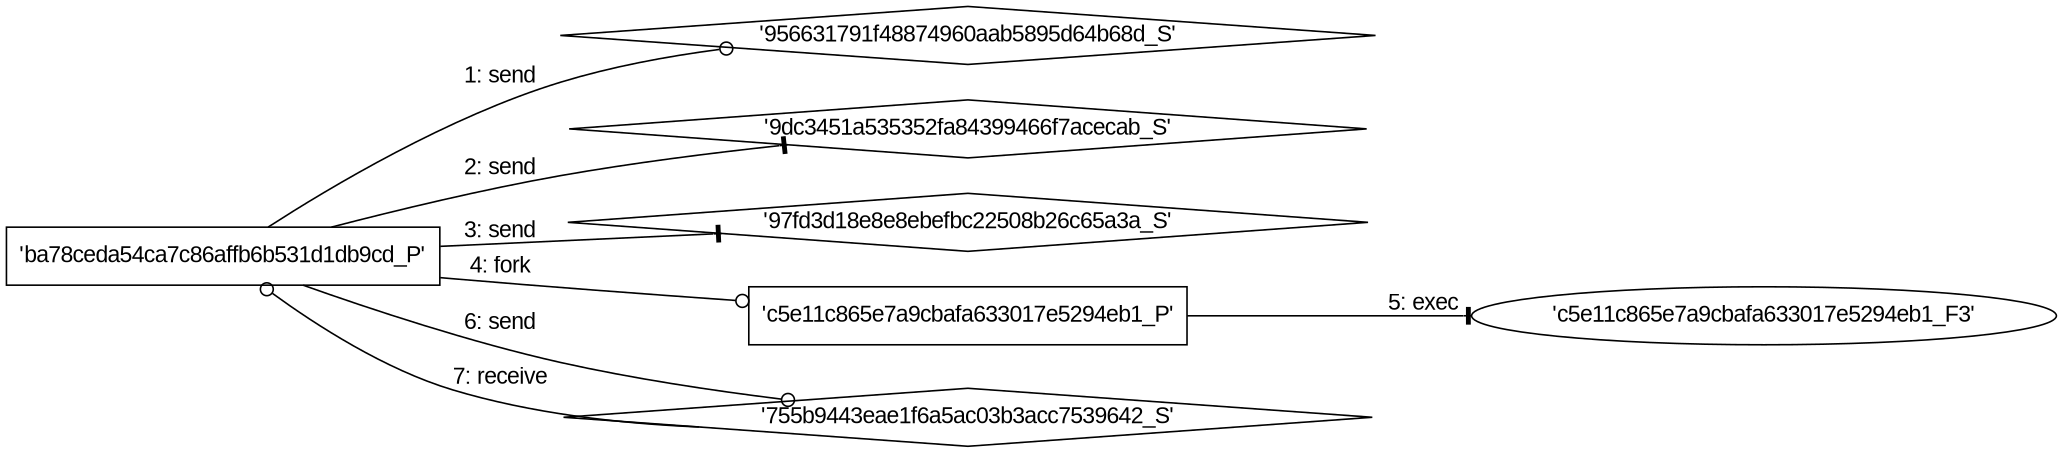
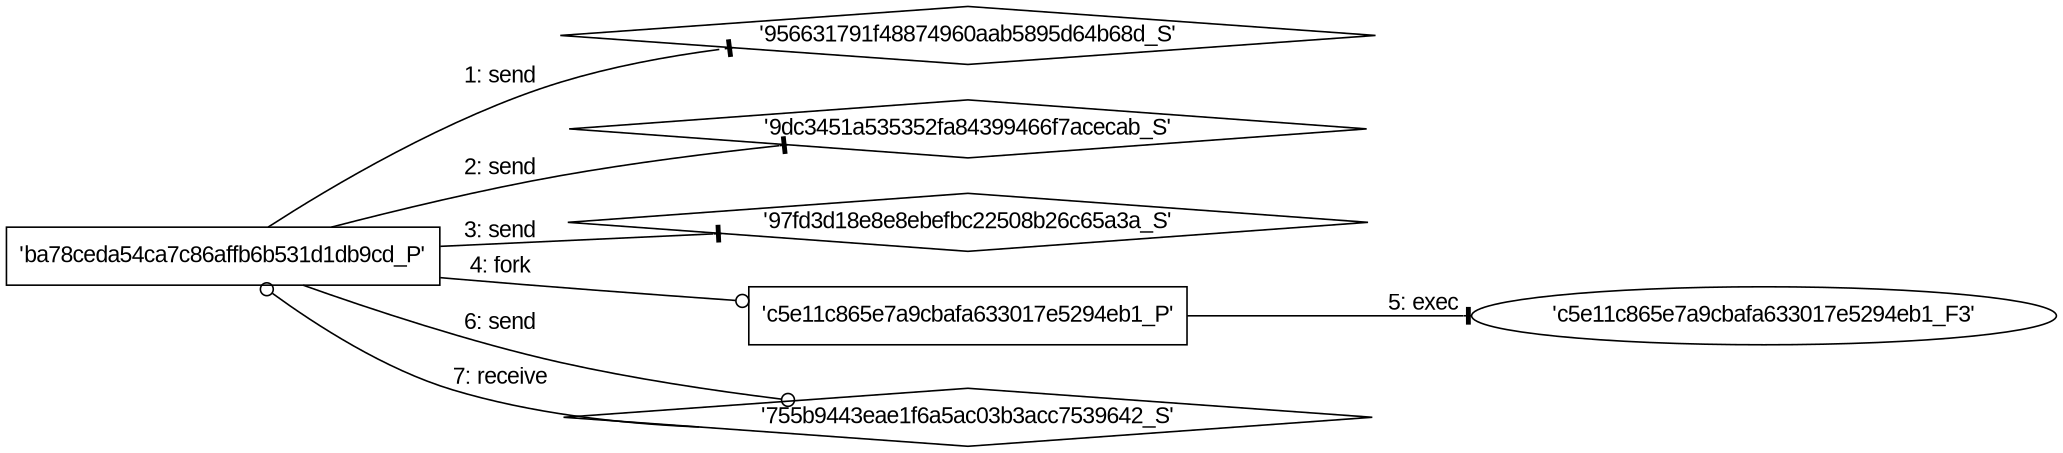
  digraph {
    engine=neato
    fixedsize=false
    fontname="Liberation Sans"
    fontsize=10
    nodesep=0.3
    rankdir=LR
    ranksep=0
    splines=true
    node [fontname="Liberation Sans" node_type=Socket shape=diamond]
    edge [arrowhead=odot fontname="Liberation Sans"]
    "'ba78ceda54ca7c86affb6b531d1db9cd_P'" [node_type=Process shape=box]
    "'956631791f48874960aab5895d64b68d_S'"
    "'9dc3451a535352fa84399466f7acecab_S'"
    "'97fd3d18e8e8ebefbc22508b26c65a3a_S'"
    "'c5e11c865e7a9cbafa633017e5294eb1_P'" [node_type=Process shape=box]
    "'755b9443eae1f6a5ac03b3acc7539642_S'"
    "'c5e11c865e7a9cbafa633017e5294eb1_F3'" [node_type=File shape=ellipse]
-   "'ba78ceda54ca7c86affb6b531d1db9cd_P'" -> "'956631791f48874960aab5895d64b68d_S'" [label="1: send"]
+   "'ba78ceda54ca7c86affb6b531d1db9cd_P'" -> "'956631791f48874960aab5895d64b68d_S'" [arrowhead=tee label="1: send"]
    "'ba78ceda54ca7c86affb6b531d1db9cd_P'" -> "'9dc3451a535352fa84399466f7acecab_S'" [arrowhead=tee label="2: send"]
    "'ba78ceda54ca7c86affb6b531d1db9cd_P'" -> "'97fd3d18e8e8ebefbc22508b26c65a3a_S'" [arrowhead=tee label="3: send"]
    "'ba78ceda54ca7c86affb6b531d1db9cd_P'" -> "'c5e11c865e7a9cbafa633017e5294eb1_P'" [label="4: fork"]
    "'ba78ceda54ca7c86affb6b531d1db9cd_P'" -> "'755b9443eae1f6a5ac03b3acc7539642_S'" [label="6: send"]
    "'c5e11c865e7a9cbafa633017e5294eb1_P'" -> "'c5e11c865e7a9cbafa633017e5294eb1_F3'" [arrowhead=tee label="5: exec"]
    "'755b9443eae1f6a5ac03b3acc7539642_S'" -> "'ba78ceda54ca7c86affb6b531d1db9cd_P'" [label="7: receive"]
  }
